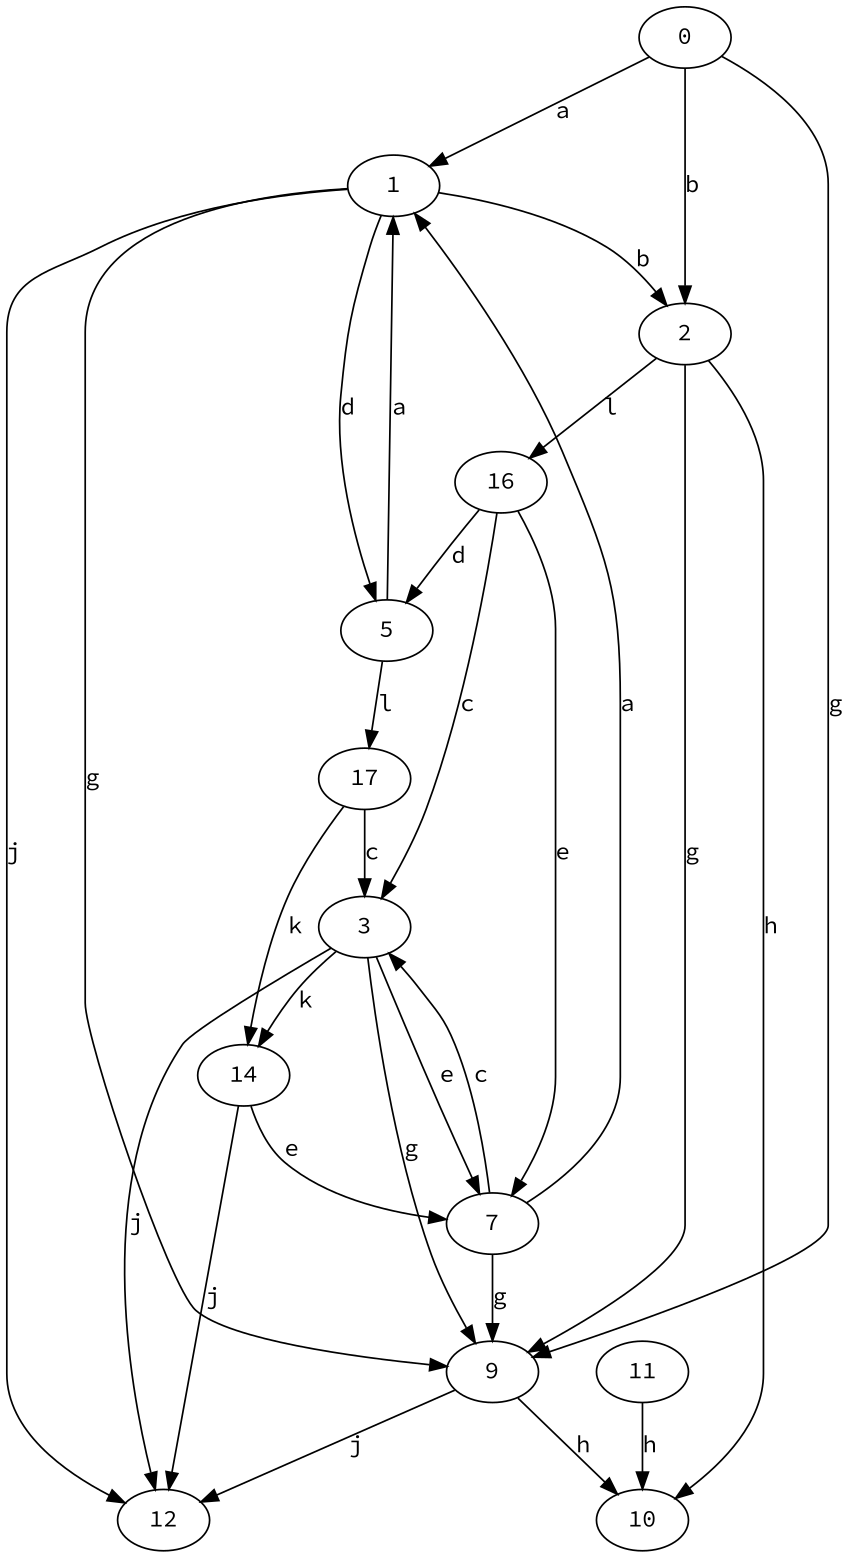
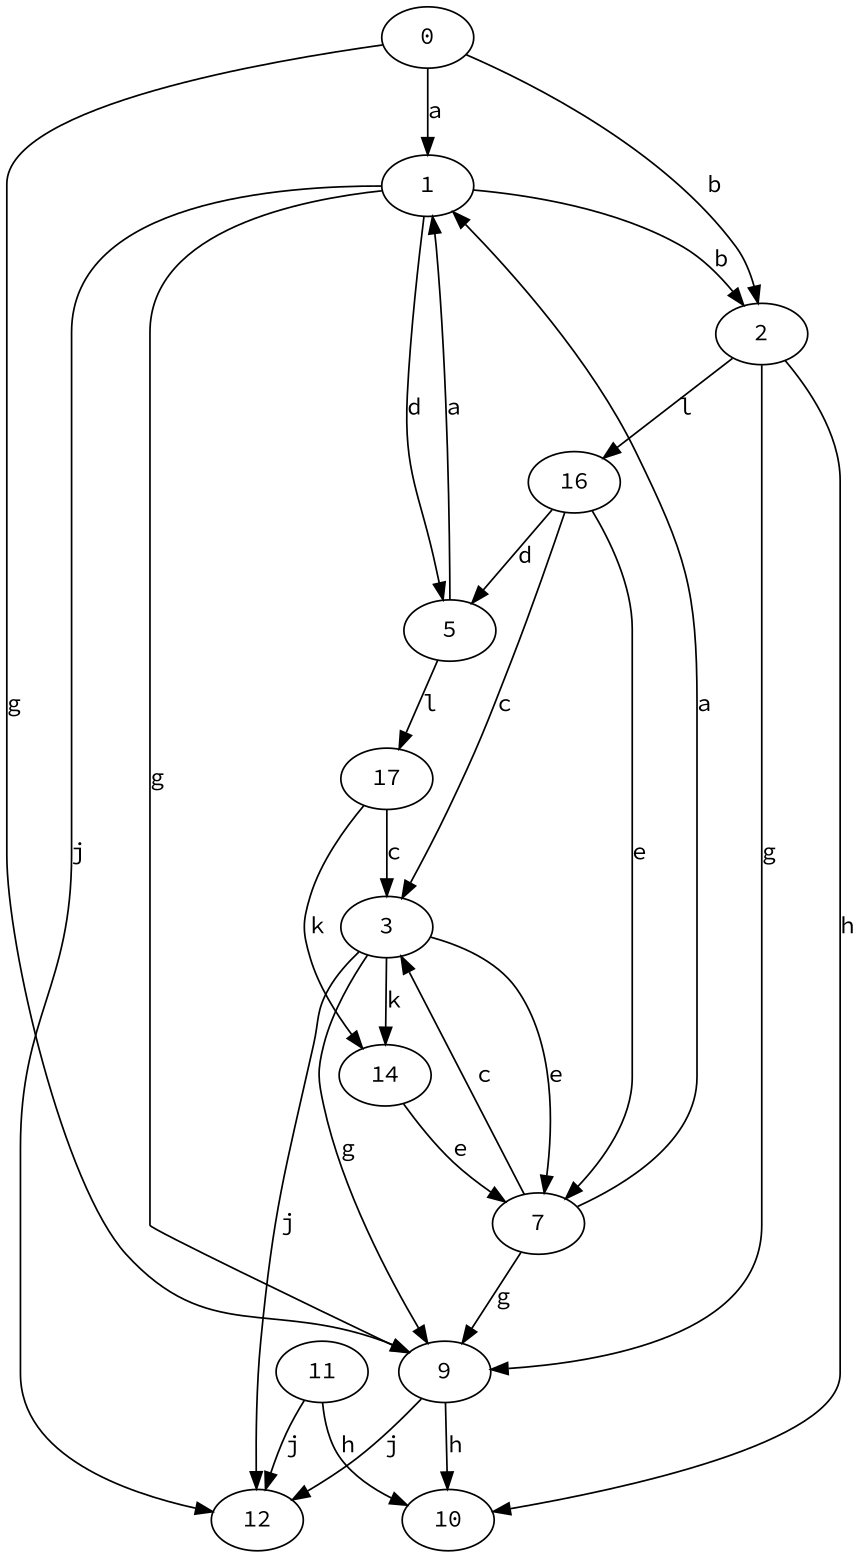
  strict digraph {
    fontname="Source Code Pro"
    node [fontname="Source Code Pro"]
    edge [fontname="Source Code Pro"]
    1
    2
    n3 [label=5]
    9
    12
    10
    16
    17
    3
    7
    14
    0
    11
    1 -> 2 [label=b]
    1 -> n3 [label=d]
    1 -> 9 [label=g]
    1 -> 12 [label=j]
    2 -> 9 [label=g]
    2 -> 10 [label=h]
    2 -> 16 [label=l]
    n3 -> 1 [label=a]
    n3 -> 17 [label=l]
    9 -> 12 [label=j]
    9 -> 10 [label=h]
    16 -> n3 [label=d]
    16 -> 3 [label=c]
    16 -> 7 [label=e]
    17 -> 3 [label=c]
    17 -> 14 [label=k]
    3 -> 9 [label=g]
    3 -> 12 [label=j]
    3 -> 7 [label=e]
    3 -> 14 [label=k]
    7 -> 1 [label=a]
    7 -> 9 [label=g]
    7 -> 3 [label=c]
    14 -> 7 [label=e]
    0 -> 1 [label=a]
    0 -> 2 [label=b]
    0 -> 9 [label=g]
-   14 -> 12 [label=j]
+   11 -> 12 [label=j]
    11 -> 10 [label=h]
  }
